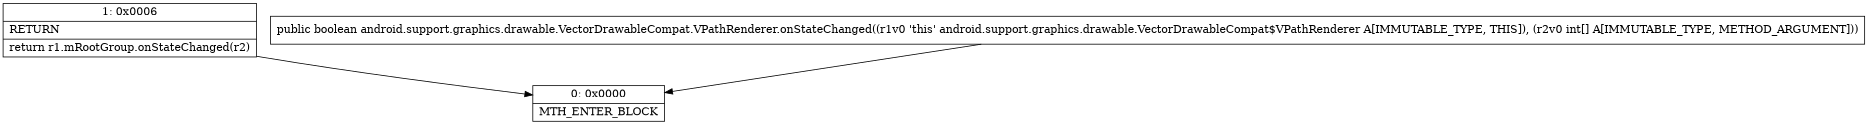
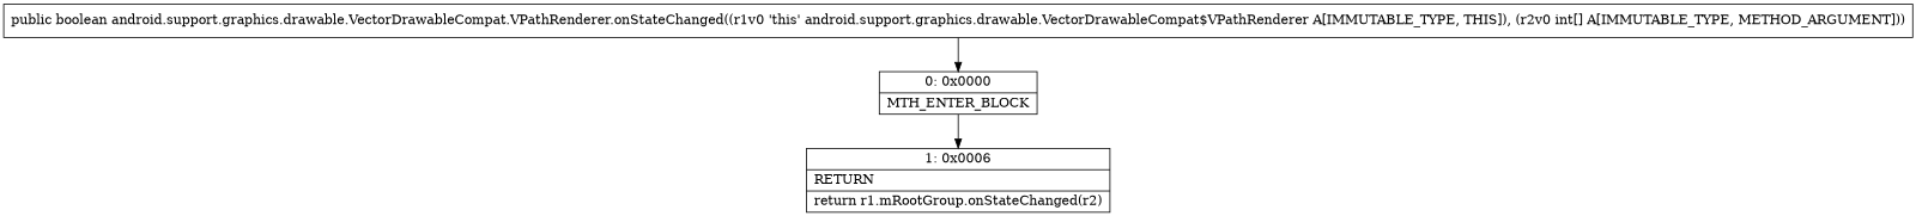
  digraph {
    node [shape=record]
    n1 [label="{0\:\ 0x0000|MTH_ENTER_BLOCK\l}"]
    n2 [label="{1\:\ 0x0006|RETURN\l|return r1.mRootGroup.onStateChanged(r2)\l}"]
    n3 [label="{public boolean android.support.graphics.drawable.VectorDrawableCompat.VPathRenderer.onStateChanged((r1v0 'this' android.support.graphics.drawable.VectorDrawableCompat$VPathRenderer A[IMMUTABLE_TYPE, THIS]), (r2v0 int[] A[IMMUTABLE_TYPE, METHOD_ARGUMENT])) }"]
-   n2 -> n1
+   n1 -> n2
    n3 -> n1
  }
